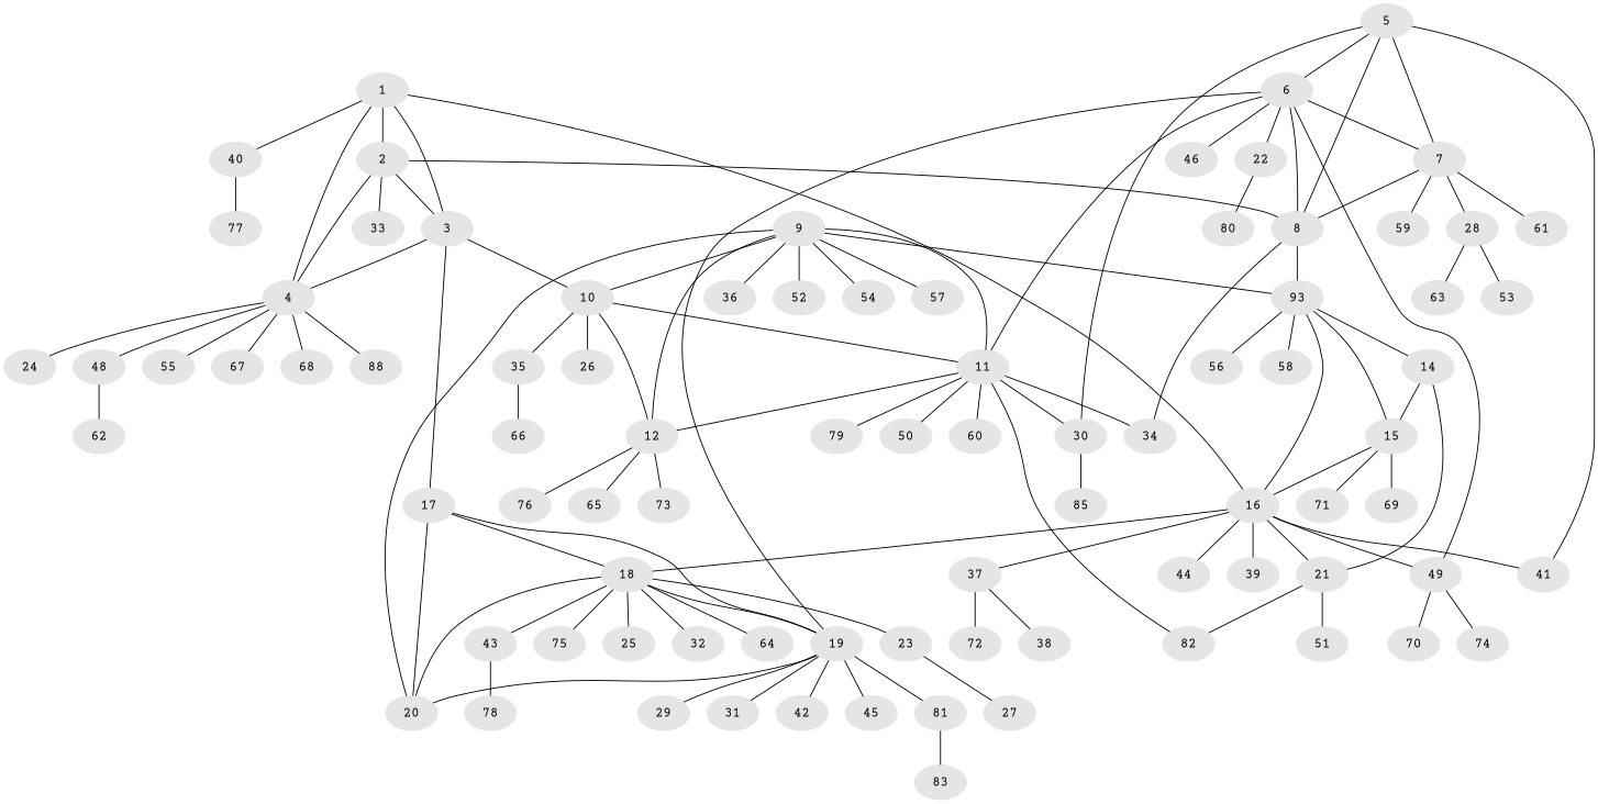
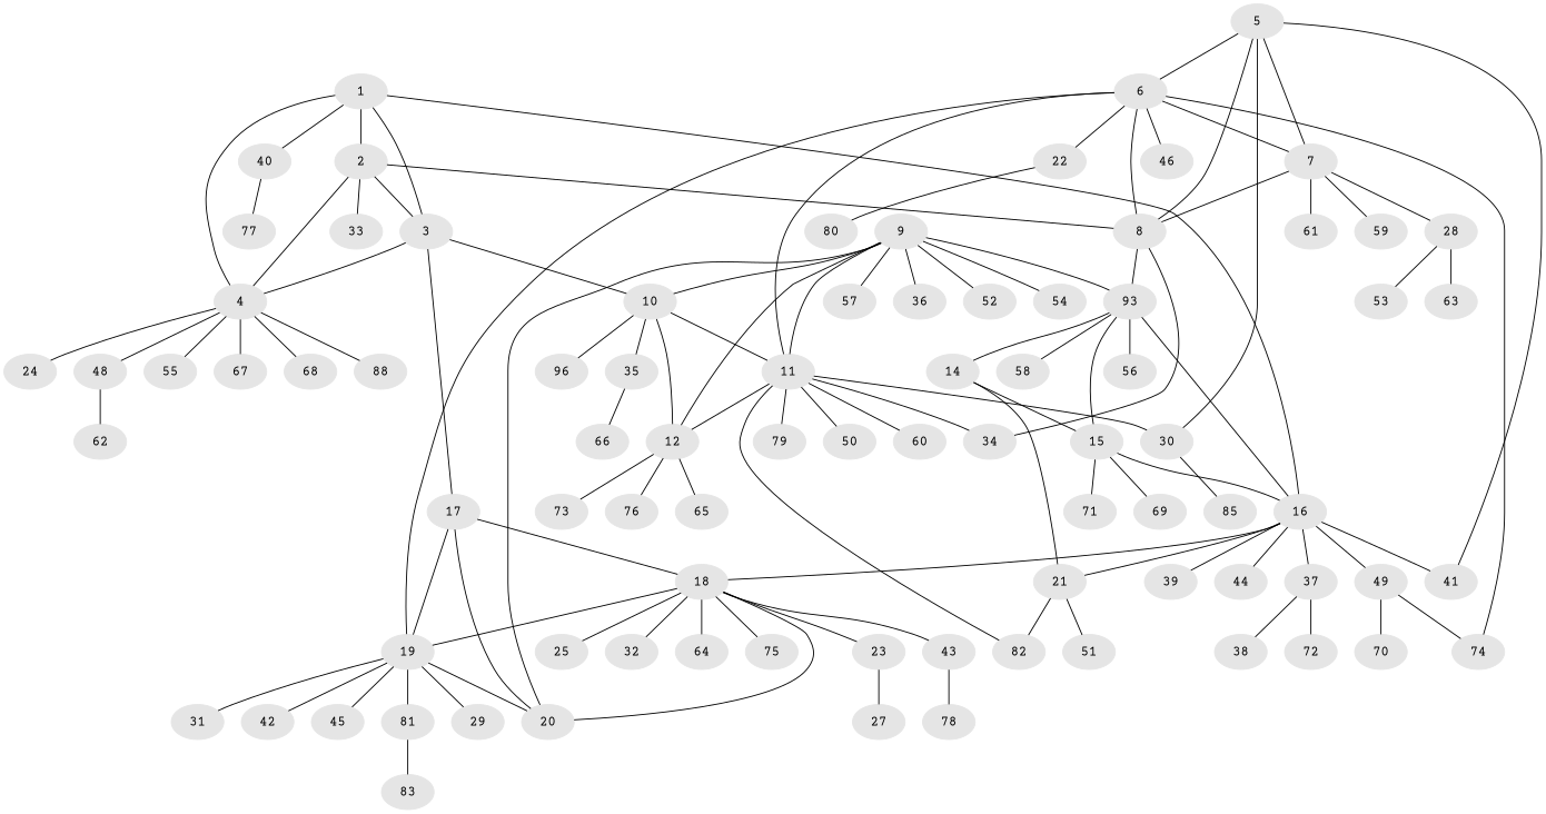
  graph {
    fontname="Courier Prime"
    node [color=gray90 fontname="Courier Prime" style=filled]
    edge [fontname="Courier Prime"]
    1
    2
    3
    4
    16
    40
    8
    33
    10
    17
    24
    48
    55
    67
    68
    n16 [label=88]
    41
    49
    18
    21
    37
    39
    44
    77
    n25 [label=93]
    34
    11
    12
-   26
+   26 [label=96]
    35
    19
    20
    62
    5
    6
    7
    30
    22
    46
    28
    59
    61
    85
    50
    60
    79
    82
    29
    31
    42
    45
    81
    80
    70
    74
    53
    63
    14
    15
    56
    58
    9
    36
    52
    54
    57
    65
    73
    76
    66
    69
    71
    23
    25
    32
    43
    64
    75
    51
    38
    72
    27
    78
    83
    1 -- 2
    1 -- 3
    1 -- 4
    1 -- 16
    1 -- 40
    2 -- 3
    2 -- 4
    2 -- 8
    2 -- 33
    3 -- 4
    3 -- 10
    3 -- 17
    4 -- 24
    4 -- 48
    4 -- 55
    4 -- 67
    4 -- 68
    4 -- n16
    16 -- 41
    16 -- 49
    16 -- 18
    16 -- 21
    16 -- 37
    16 -- 39
    16 -- 44
    40 -- 77
    8 -- n25
    8 -- 34
    10 -- 11
    10 -- 12
    10 -- 26
    10 -- 35
    17 -- 18
    17 -- 19
    17 -- 20
    48 -- 62
    49 -- 70
    49 -- 74
    18 -- 19
    18 -- 20
    18 -- 23
    18 -- 25
    18 -- 32
    18 -- 43
    18 -- 64
    18 -- 75
    21 -- 82
    21 -- 51
    37 -- 38
    37 -- 72
    n25 -- 16
    n25 -- 14
    n25 -- 15
    n25 -- 56
    n25 -- 58
    11 -- 34
    11 -- 12
    11 -- 30
    11 -- 50
    11 -- 60
    11 -- 79
    11 -- 82
    12 -- 65
    12 -- 73
    12 -- 76
    35 -- 66
    19 -- 20
    19 -- 29
    19 -- 31
    19 -- 42
    19 -- 45
    19 -- 81
    5 -- 8
    5 -- 41
    5 -- 6
    5 -- 7
    5 -- 30
    6 -- 8
-   6 -- 49
+   6 -- 74
    6 -- 11
    6 -- 19
    6 -- 7
    6 -- 22
    6 -- 46
    7 -- 8
    7 -- 28
    7 -- 59
    7 -- 61
    30 -- 85
    22 -- 80
    28 -- 53
    28 -- 63
    81 -- 83
    14 -- 21
    14 -- 15
    15 -- 16
    15 -- 69
    15 -- 71
    9 -- 10
    9 -- n25
    9 -- 11
    9 -- 12
    9 -- 20
    9 -- 36
    9 -- 52
    9 -- 54
    9 -- 57
    23 -- 27
    43 -- 78
  }
